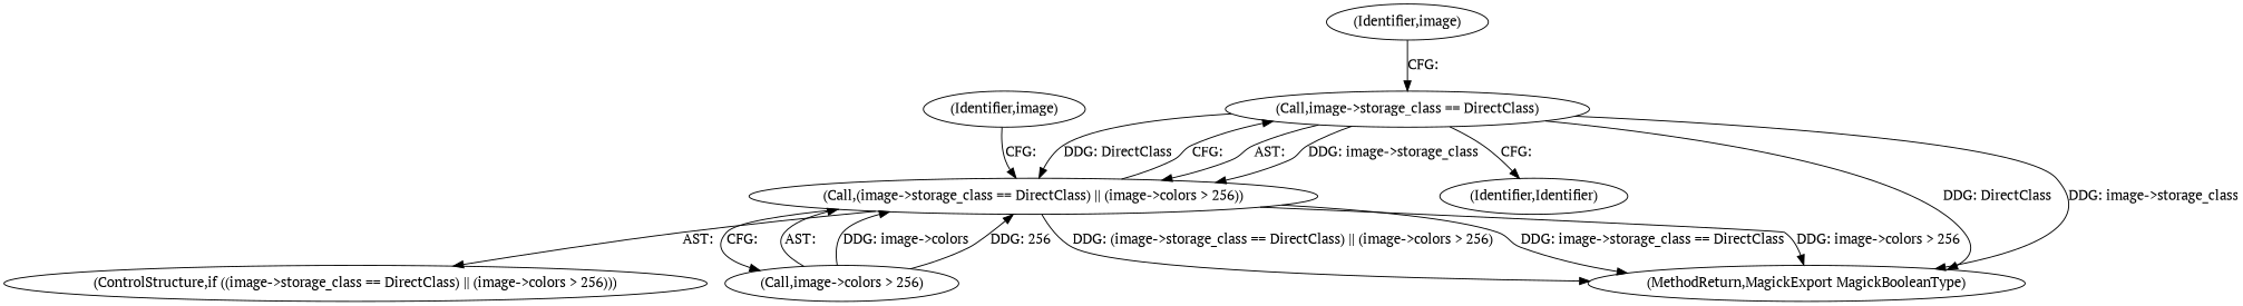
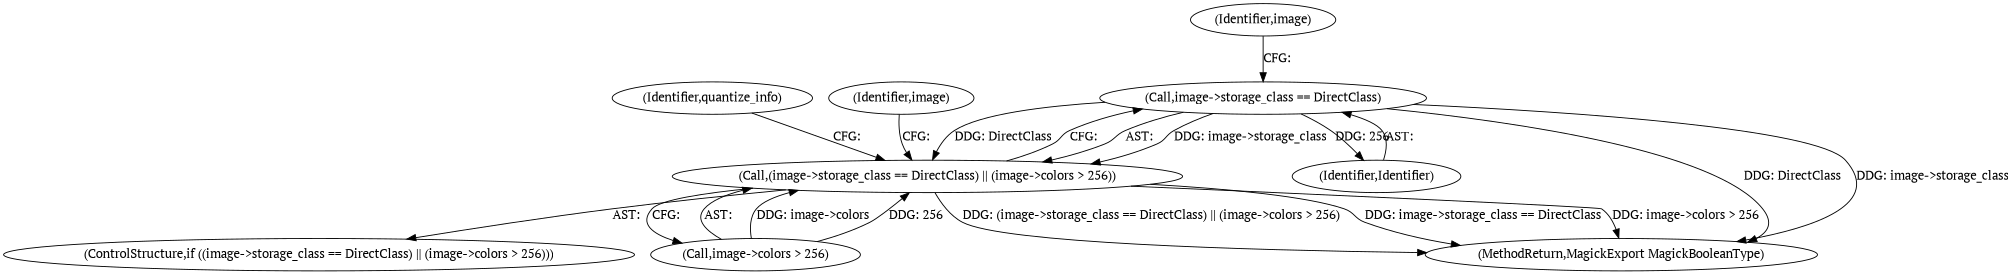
  digraph {
    fontname="PT Serif"
    node [fontname="PT Serif"]
    edge [fontname="PT Serif"]
    n1 [label="(Call,image->storage_class == DirectClass)"]
    n2 [label="(Call,(image->storage_class == DirectClass) || (image->colors > 256))"]
    n3 [label="(Identifier,Identifier)"]
    n4 [label="(MethodReturn,MagickExport MagickBooleanType)"]
    n5 [label="(ControlStructure,if ((image->storage_class == DirectClass) || (image->colors > 256)))"]
    n6 [label="(Call,image->colors > 256)"]
    n7 [label="(Identifier,image)"]
+   n8 [label="(Identifier,quantize_info)"]
    n9 [label="(Identifier,image)"]
    n1 -> n2 [label="AST: "]
    n1 -> n2 [label="DDG: image->storage_class"]
    n1 -> n2 [label="DDG: DirectClass"]
-   n1 -> n3 [label="CFG: "]
+   n1 -> n3 [label="DDG: 256"]
    n1 -> n4 [label="DDG: DirectClass"]
    n1 -> n4 [label="DDG: image->storage_class"]
    n2 -> n1 [label="CFG: "]
    n2 -> n4 [label="DDG: image->storage_class == DirectClass"]
    n2 -> n4 [label="DDG: image->colors > 256"]
    n2 -> n4 [label="DDG: (image->storage_class == DirectClass) || (image->colors > 256)"]
    n2 -> n5 [label="AST: "]
    n2 -> n6 [label="CFG: "]
+   n3 -> n1 [label="AST: "]
    n6 -> n2 [label="AST: "]
    n6 -> n2 [label="DDG: image->colors"]
    n6 -> n2 [label="DDG: 256"]
    n7 -> n1 [label="CFG: "]
+   n8 -> n2 [label="CFG: "]
    n9 -> n2 [label="CFG: "]
  }
